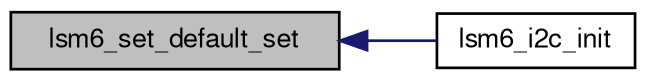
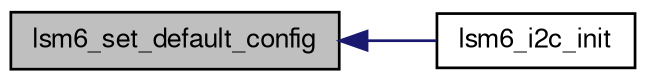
  digraph {
    rankdir=LR
    node [color=black fontname=FreeSans fontsize=10 shape=record style=filled]
-   n1 [fillcolor=grey75 fontcolor=black height=0.2 label=lsm6_set_default_set width=0.4]
+   n1 [fillcolor=grey75 fontcolor=black height=0.2 label=lsm6_set_default_config width=0.4]
    n2 [fillcolor=white height=0.2 label=lsm6_i2c_init width=0.4]
    n1 -> n2 [color=midnightblue dir=back fontname=FreeSans fontsize=10 labelfontname=FreeSans labelfontsize=10 style=solid]
  }
